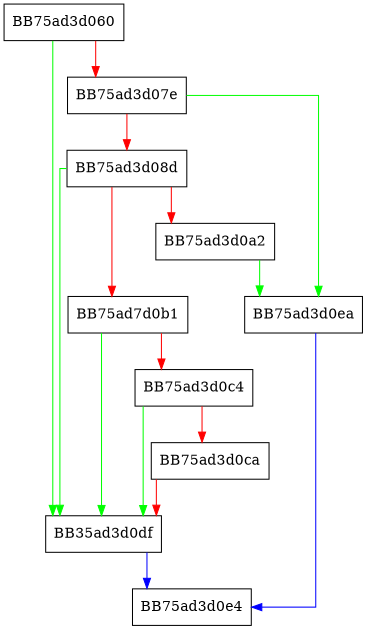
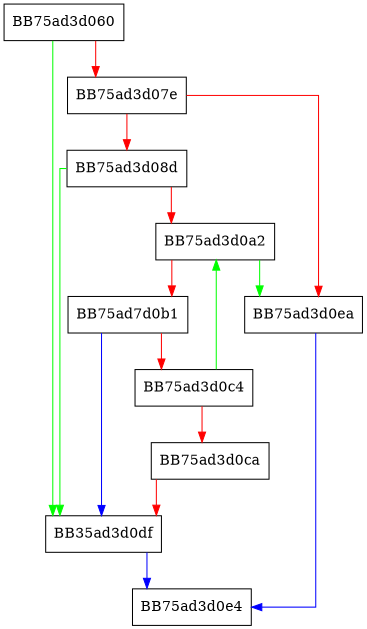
  digraph {
    splines=ortho
    node [shape=box]
    edge [color=red]
    n1 [label=BB35ad3d0df]
    BB75ad3d060
    BB75ad3d07e
    BB75ad3d0e4
    BB75ad3d0ea
    BB75ad3d08d
    BB75ad3d0a2
    n8 [label=BB75ad7d0b1]
    BB75ad3d0c4
    BB75ad3d0ca
    n1 -> BB75ad3d0e4 [color=blue]
    BB75ad3d060 -> n1 [color=green]
    BB75ad3d060 -> BB75ad3d07e
-   BB75ad3d07e -> BB75ad3d0ea [color=green]
+   BB75ad3d07e -> BB75ad3d0ea
    BB75ad3d07e -> BB75ad3d08d
    BB75ad3d0ea -> BB75ad3d0e4 [color=blue]
    BB75ad3d08d -> n1 [color=green]
    BB75ad3d08d -> BB75ad3d0a2
    BB75ad3d0a2 -> BB75ad3d0ea [color=green]
-   BB75ad3d08d -> n8
-   n8 -> n1 [color=green]
+   BB75ad3d0a2 -> n8
+   n8 -> n1 [color=blue]
    n8 -> BB75ad3d0c4
-   BB75ad3d0c4 -> n1 [color=green]
+   BB75ad3d0c4 -> BB75ad3d0a2 [color=green]
    BB75ad3d0c4 -> BB75ad3d0ca
    BB75ad3d0ca -> n1
  }
